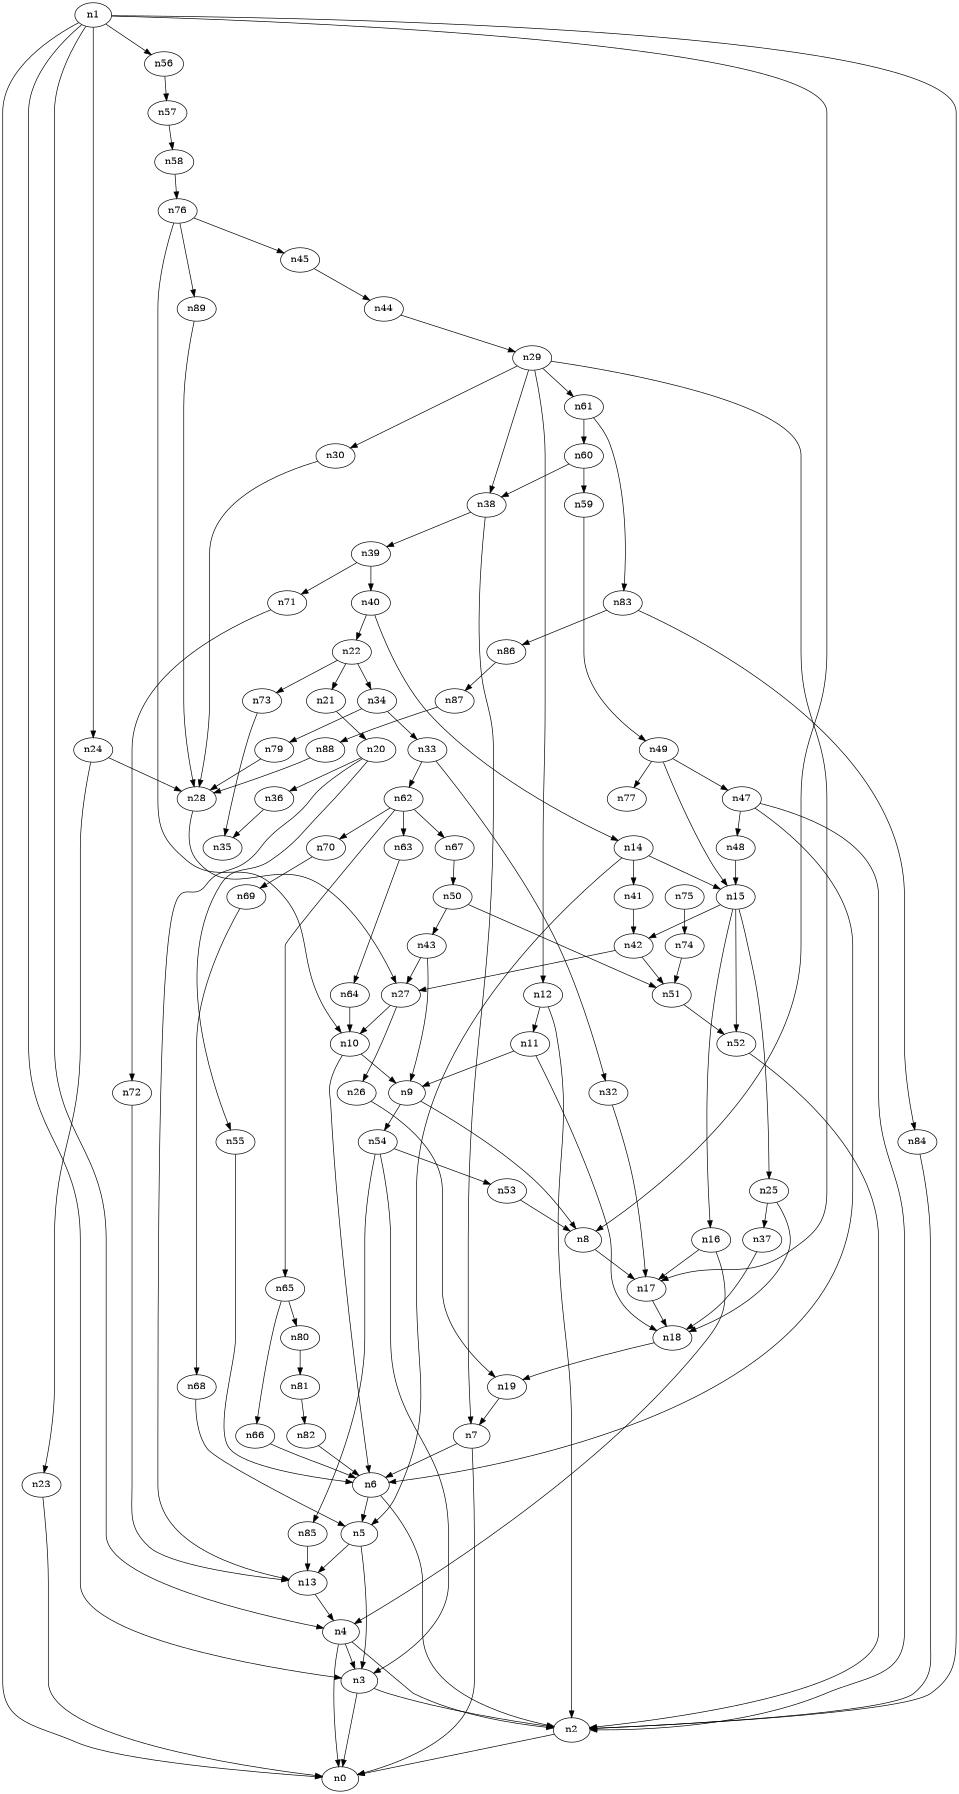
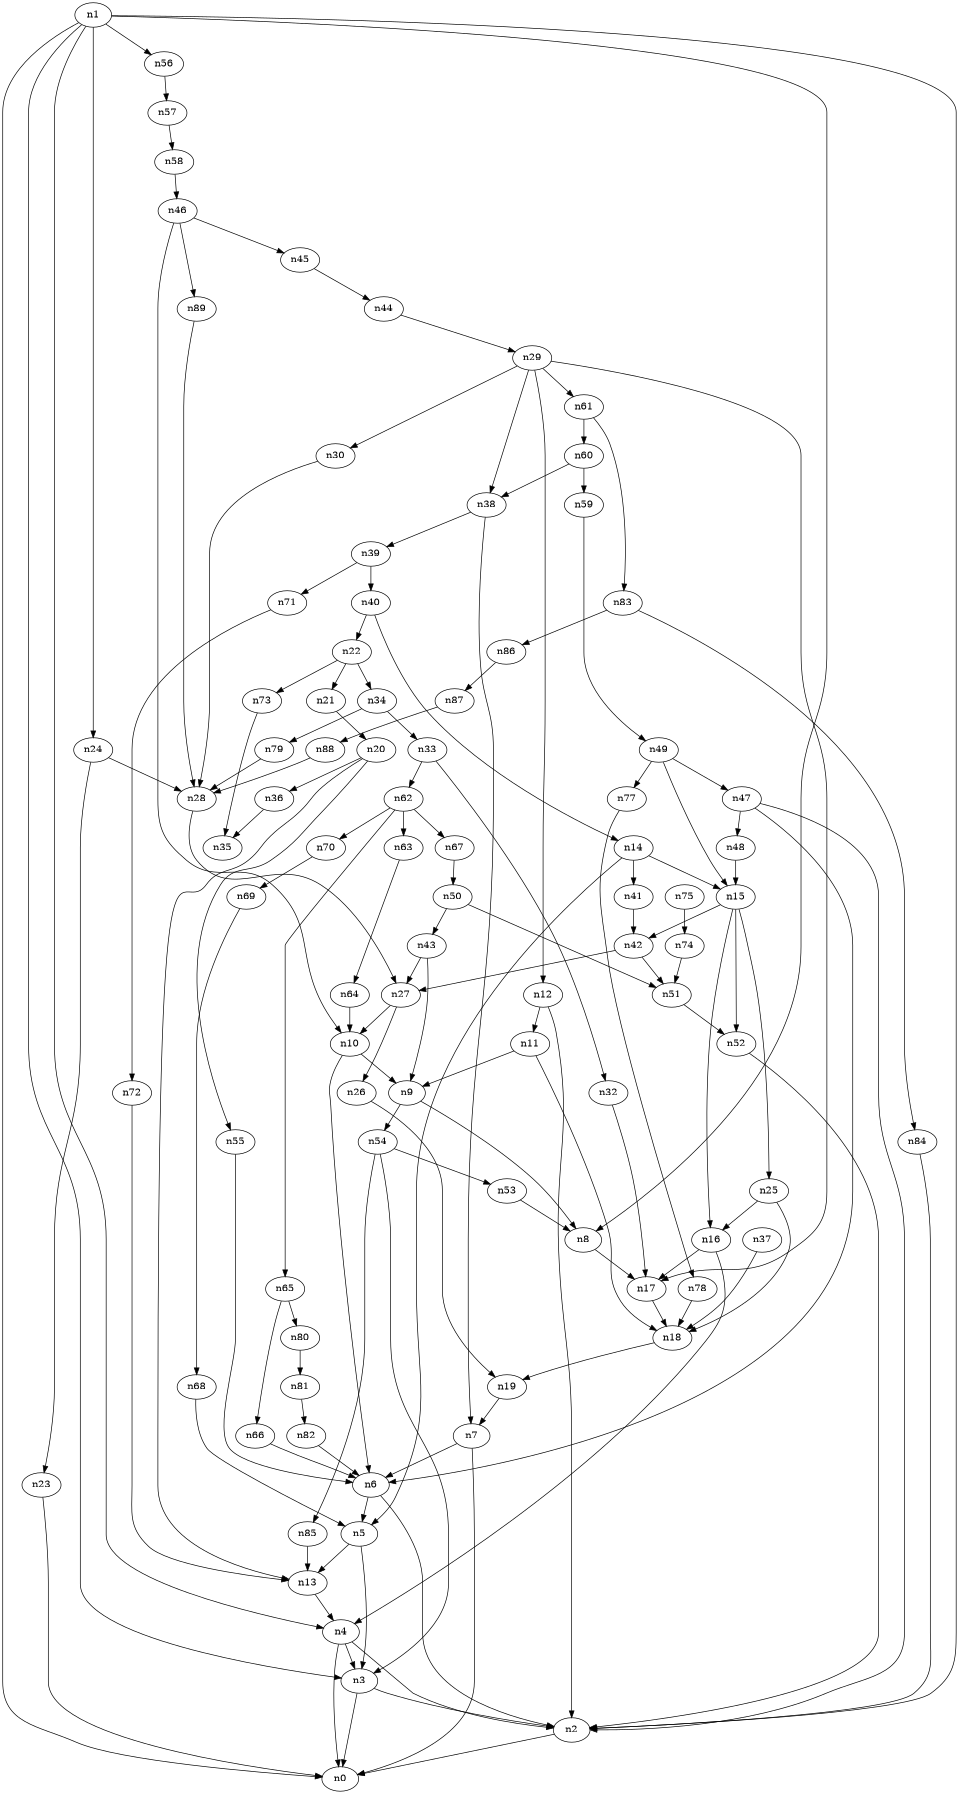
  digraph {
    n1
    n0
    n2
    n3
    n4
    n8
    n24
    n56
    n17
    n23
    n28
    n57
    n18
    n27
    n58
    n5
    n13
    n6
    n7
    n19
    n9
    n54
    n53
    n85
    n10
    n11
    n12
    n14
    n15
    n41
    n16
    n25
    n42
    n52
    n22
    n21
    n34
    n73
    n37
    n51
    n20
    n33
    n79
    n35
    n26
    n36
    n55
    n32
    n62
    n29
    n30
    n38
    n61
    n39
    n60
    n83
    n40
    n71
    n59
    n84
    n86
    n63
    n65
    n67
    n70
    n64
    n66
    n80
    n50
    n69
    n72
    n43
    n44
    n45
-   n46 [label=n76]
+   n46
    n89
    n47
    n48
    n49
    n77
+   n78
    n87
    n81
    n68
    n82
    n75
    n74
    n88
    n1 -> n0
    n1 -> n2
    n1 -> n3
    n1 -> n4
    n1 -> n8
    n1 -> n24
    n1 -> n56
    n2 -> n0
    n3 -> n0
    n3 -> n2
    n4 -> n0
    n4 -> n2
    n4 -> n3
    n8 -> n17
    n24 -> n23
    n24 -> n28
    n56 -> n57
    n17 -> n18
    n23 -> n0
    n28 -> n27
    n57 -> n58
    n18 -> n19
    n27 -> n10
    n27 -> n26
    n58 -> n46
    n5 -> n3
    n5 -> n13
    n13 -> n4
    n6 -> n2
    n6 -> n5
    n7 -> n0
    n7 -> n6
    n19 -> n7
    n9 -> n8
    n9 -> n54
    n54 -> n3
    n54 -> n53
    n54 -> n85
    n53 -> n8
    n85 -> n13
    n10 -> n6
    n10 -> n9
    n11 -> n18
    n11 -> n9
    n12 -> n2
    n12 -> n11
    n14 -> n5
    n14 -> n15
    n14 -> n41
    n15 -> n16
    n15 -> n25
    n15 -> n42
    n15 -> n52
    n41 -> n42
    n16 -> n4
    n16 -> n17
    n25 -> n18
-   n25 -> n37
+   n25 -> n16
    n42 -> n27
    n42 -> n51
    n52 -> n2
    n22 -> n21
    n22 -> n34
    n22 -> n73
    n21 -> n20
    n34 -> n33
    n34 -> n79
    n73 -> n35
    n37 -> n18
    n51 -> n52
    n20 -> n13
    n20 -> n36
    n20 -> n55
    n33 -> n32
    n33 -> n62
    n79 -> n28
    n26 -> n19
    n36 -> n35
    n55 -> n6
    n32 -> n17
    n62 -> n63
    n62 -> n65
    n62 -> n67
    n62 -> n70
    n29 -> n17
    n29 -> n12
    n29 -> n30
    n29 -> n38
    n29 -> n61
    n30 -> n28
    n38 -> n7
    n38 -> n39
    n61 -> n60
    n61 -> n83
    n39 -> n40
    n39 -> n71
    n60 -> n38
    n60 -> n59
    n83 -> n84
    n83 -> n86
    n40 -> n14
    n40 -> n22
    n71 -> n72
    n59 -> n49
    n84 -> n2
    n86 -> n87
    n63 -> n64
    n65 -> n66
    n65 -> n80
    n67 -> n50
    n70 -> n69
    n64 -> n10
    n66 -> n6
    n80 -> n81
    n50 -> n51
    n50 -> n43
    n69 -> n68
    n72 -> n13
    n43 -> n27
    n43 -> n9
    n44 -> n29
    n45 -> n44
    n46 -> n10
    n46 -> n45
    n46 -> n89
    n89 -> n28
    n47 -> n2
    n47 -> n6
    n47 -> n48
    n48 -> n15
    n49 -> n15
    n49 -> n47
    n49 -> n77
+   n77 -> n78
+   n78 -> n18
    n87 -> n88
    n81 -> n82
    n68 -> n5
    n82 -> n6
    n75 -> n74
    n74 -> n51
    n88 -> n28
  }
